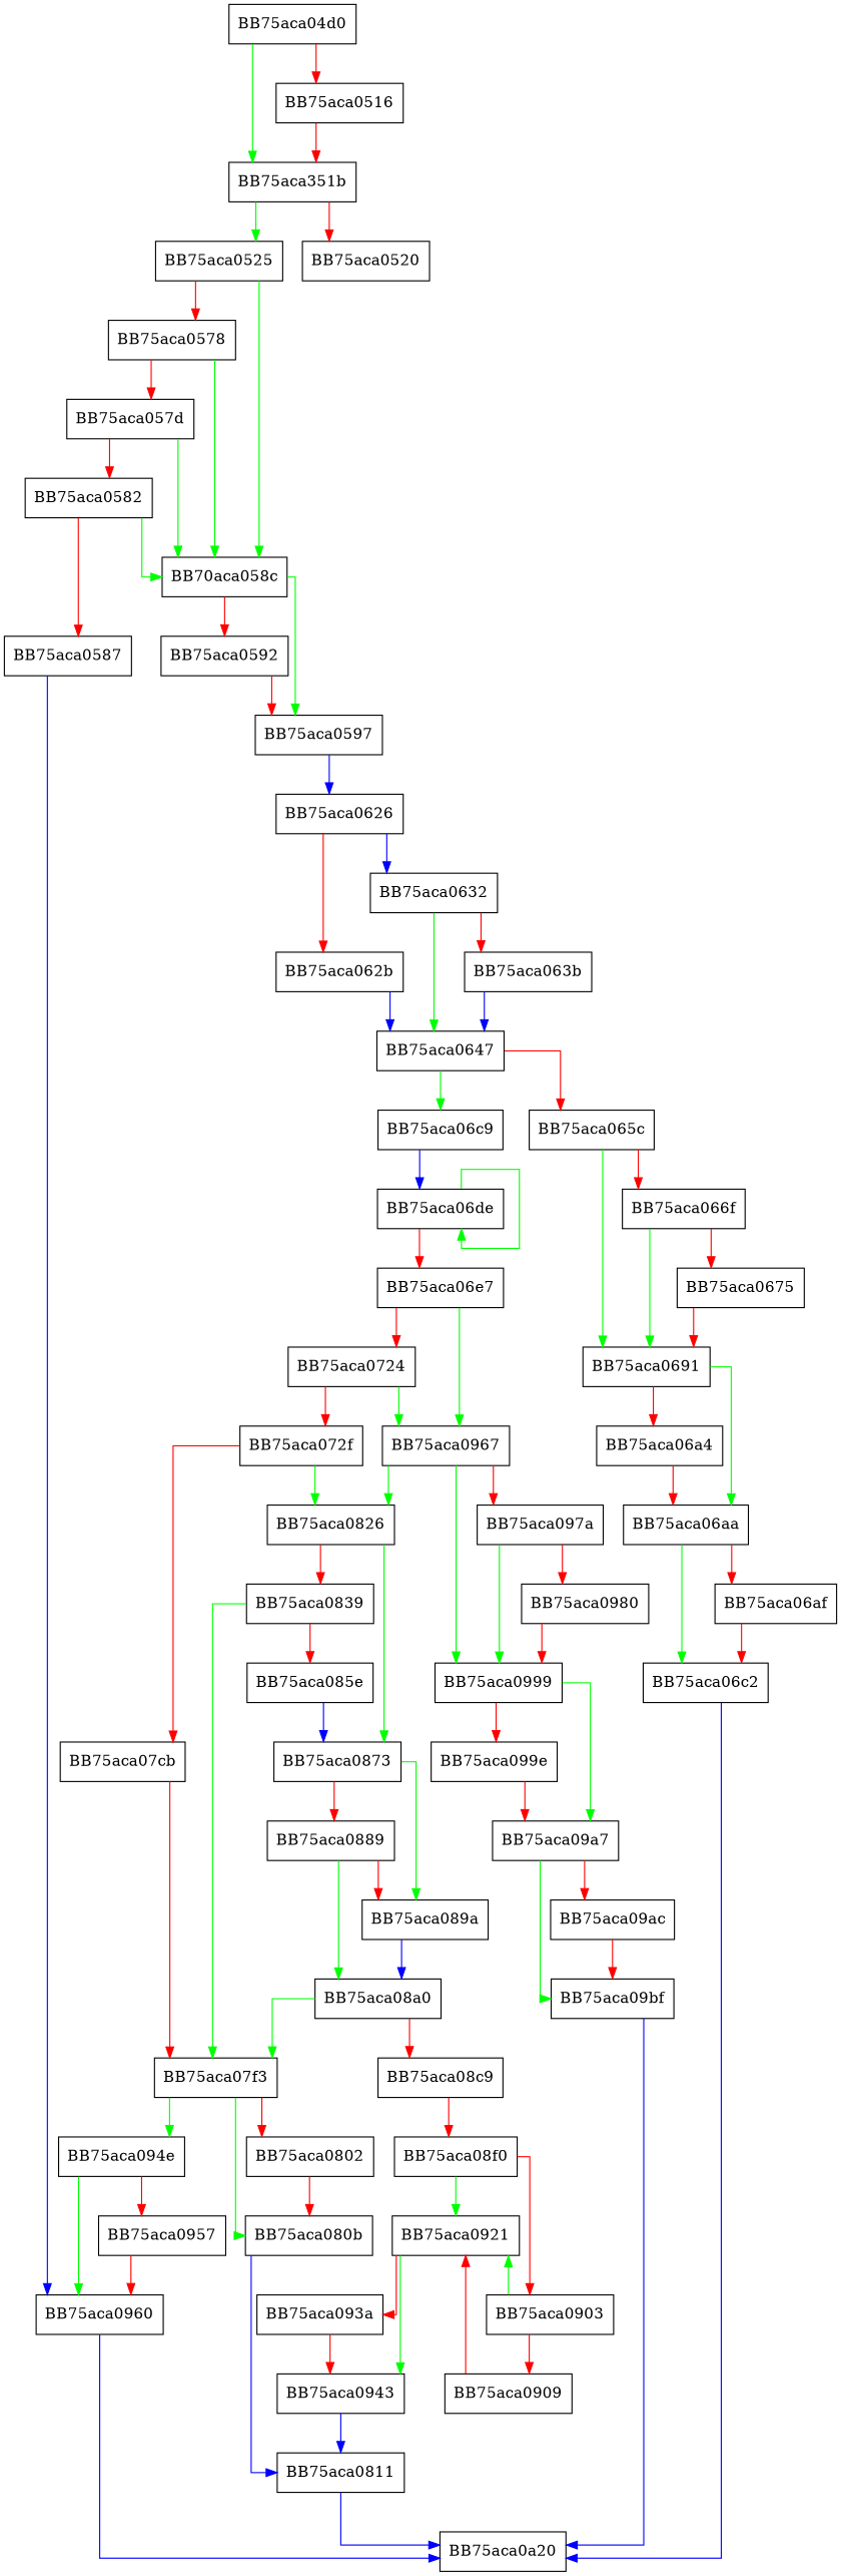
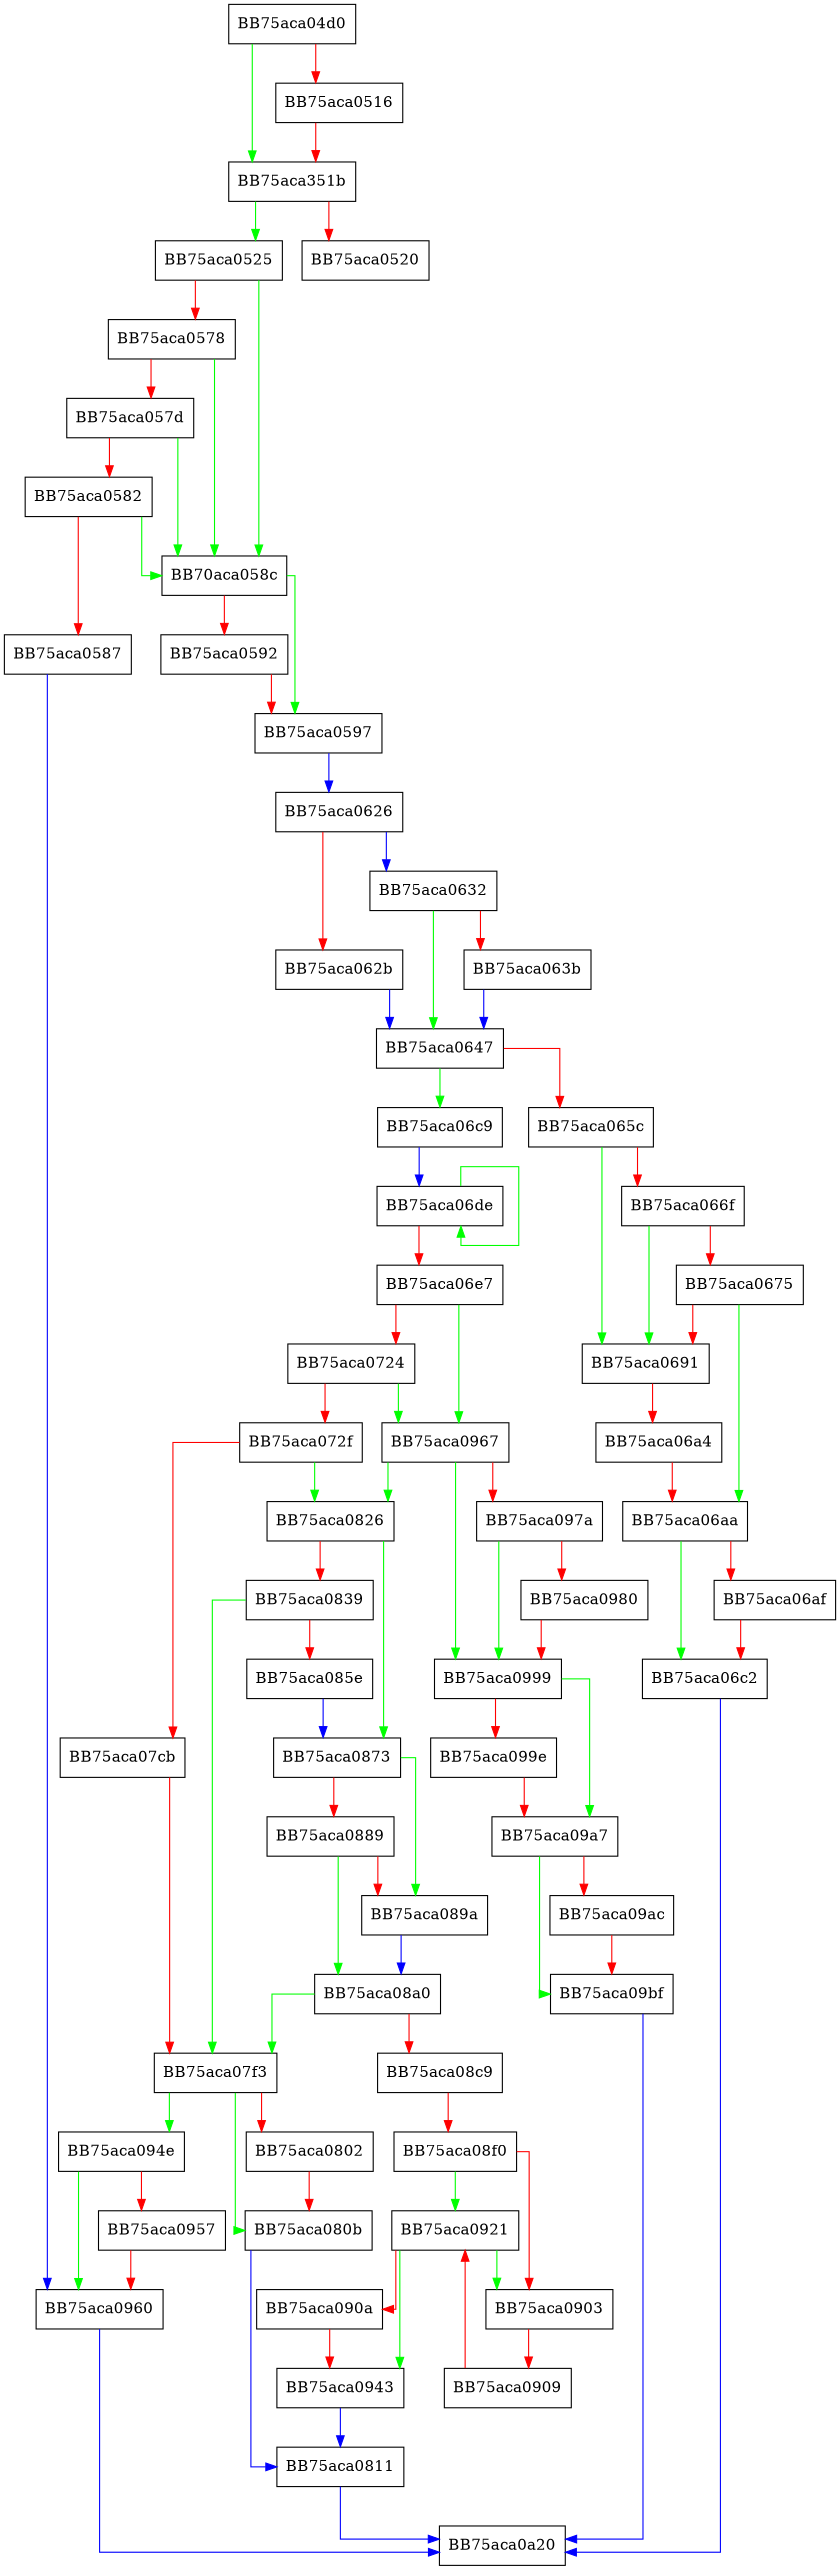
  digraph {
    splines=ortho
    node [shape=box]
    edge [color=red]
    n1 [label=BB75aca351b]
    BB75aca04d0
    BB75aca0516
    BB75aca0525
    BB75aca0520
    n6 [label=BB70aca058c]
    BB75aca0578
    BB75aca0597
    BB75aca0592
    BB75aca057d
    BB75aca0626
    BB75aca0582
    BB75aca0587
    BB75aca0960
    BB75aca0a20
    BB75aca0632
    BB75aca062b
    BB75aca0647
    BB75aca063b
    BB75aca06c9
    BB75aca065c
    BB75aca06de
    BB75aca0691
    BB75aca066f
    BB75aca06e7
    BB75aca06aa
    BB75aca06a4
    BB75aca0675
    BB75aca06c2
    BB75aca06af
    BB75aca0967
    BB75aca0724
    BB75aca0999
    BB75aca097a
    BB75aca0826
    BB75aca072f
    BB75aca09a7
    BB75aca099e
    BB75aca0980
    BB75aca07cb
    BB75aca0873
    BB75aca0839
    BB75aca07f3
    BB75aca089a
    BB75aca0889
    BB75aca085e
    BB75aca080b
    BB75aca0802
    BB75aca094e
    BB75aca0811
    BB75aca08a0
    BB75aca08c9
    BB75aca08f0
    BB75aca0957
    BB75aca0921
    BB75aca0903
    BB75aca0943
-   BB75aca093a
+   BB75aca093a [label=BB75aca090a]
    BB75aca0909
    BB75aca09bf
    BB75aca09ac
    n1 -> BB75aca0525 [color=green]
    n1 -> BB75aca0520
    BB75aca04d0 -> n1 [color=green]
    BB75aca04d0 -> BB75aca0516
    BB75aca0516 -> n1
    BB75aca0525 -> n6 [color=green]
    BB75aca0525 -> BB75aca0578
    n6 -> BB75aca0597 [color=green]
    n6 -> BB75aca0592
    BB75aca0578 -> n6 [color=green]
    BB75aca0578 -> BB75aca057d
    BB75aca0597 -> BB75aca0626 [color=blue]
    BB75aca0592 -> BB75aca0597
    BB75aca057d -> n6 [color=green]
    BB75aca057d -> BB75aca0582
    BB75aca0626 -> BB75aca0632 [color=blue]
    BB75aca0626 -> BB75aca062b
    BB75aca0582 -> n6 [color=green]
    BB75aca0582 -> BB75aca0587
    BB75aca0587 -> BB75aca0960 [color=blue]
    BB75aca0960 -> BB75aca0a20 [color=blue]
    BB75aca0632 -> BB75aca0647 [color=green]
    BB75aca0632 -> BB75aca063b
    BB75aca062b -> BB75aca0647 [color=blue]
    BB75aca0647 -> BB75aca06c9 [color=green]
    BB75aca0647 -> BB75aca065c
    BB75aca063b -> BB75aca0647 [color=blue]
    BB75aca06c9 -> BB75aca06de [color=blue]
    BB75aca065c -> BB75aca0691 [color=green]
    BB75aca065c -> BB75aca066f
    BB75aca06de -> BB75aca06de [color=green]
    BB75aca06de -> BB75aca06e7
-   BB75aca0691 -> BB75aca06aa [color=green]
+   BB75aca0675 -> BB75aca06aa [color=green]
    BB75aca0691 -> BB75aca06a4
    BB75aca066f -> BB75aca0691 [color=green]
    BB75aca066f -> BB75aca0675
    BB75aca06e7 -> BB75aca0967 [color=green]
    BB75aca06e7 -> BB75aca0724
    BB75aca06aa -> BB75aca06c2 [color=green]
    BB75aca06aa -> BB75aca06af
    BB75aca06a4 -> BB75aca06aa
    BB75aca0675 -> BB75aca0691
    BB75aca06c2 -> BB75aca0a20 [color=blue]
    BB75aca06af -> BB75aca06c2
    BB75aca0967 -> BB75aca0999 [color=green]
    BB75aca0967 -> BB75aca097a
    BB75aca0967 -> BB75aca0826 [color=green]
    BB75aca0724 -> BB75aca0967 [color=green]
    BB75aca0724 -> BB75aca072f
    BB75aca0999 -> BB75aca09a7 [color=green]
    BB75aca0999 -> BB75aca099e
    BB75aca097a -> BB75aca0999 [color=green]
    BB75aca097a -> BB75aca0980
    BB75aca0826 -> BB75aca0873 [color=green]
    BB75aca0826 -> BB75aca0839
    BB75aca072f -> BB75aca0826 [color=green]
    BB75aca072f -> BB75aca07cb
    BB75aca09a7 -> BB75aca09bf [color=green]
    BB75aca09a7 -> BB75aca09ac
    BB75aca099e -> BB75aca09a7
    BB75aca0980 -> BB75aca0999
    BB75aca07cb -> BB75aca07f3
    BB75aca0873 -> BB75aca089a [color=green]
    BB75aca0873 -> BB75aca0889
    BB75aca0839 -> BB75aca07f3 [color=green]
    BB75aca0839 -> BB75aca085e
    BB75aca07f3 -> BB75aca080b [color=green]
    BB75aca07f3 -> BB75aca0802
    BB75aca07f3 -> BB75aca094e [color=green]
    BB75aca089a -> BB75aca08a0 [color=blue]
    BB75aca0889 -> BB75aca089a
    BB75aca0889 -> BB75aca08a0 [color=green]
    BB75aca085e -> BB75aca0873 [color=blue]
    BB75aca080b -> BB75aca0811 [color=blue]
    BB75aca0802 -> BB75aca080b
    BB75aca094e -> BB75aca0960 [color=green]
    BB75aca094e -> BB75aca0957
    BB75aca0811 -> BB75aca0a20 [color=blue]
    BB75aca08a0 -> BB75aca07f3 [color=green]
    BB75aca08a0 -> BB75aca08c9
    BB75aca08c9 -> BB75aca08f0
    BB75aca08f0 -> BB75aca0921 [color=green]
    BB75aca08f0 -> BB75aca0903
    BB75aca0957 -> BB75aca0960
    BB75aca0921 -> BB75aca0943 [color=green]
    BB75aca0921 -> BB75aca093a
-   BB75aca0903 -> BB75aca0921 [color=green]
+   BB75aca0921 -> BB75aca0903 [color=green]
    BB75aca0903 -> BB75aca0909
    BB75aca0943 -> BB75aca0811 [color=blue]
    BB75aca093a -> BB75aca0943
    BB75aca0909 -> BB75aca0921
    BB75aca09bf -> BB75aca0a20 [color=blue]
    BB75aca09ac -> BB75aca09bf
  }
